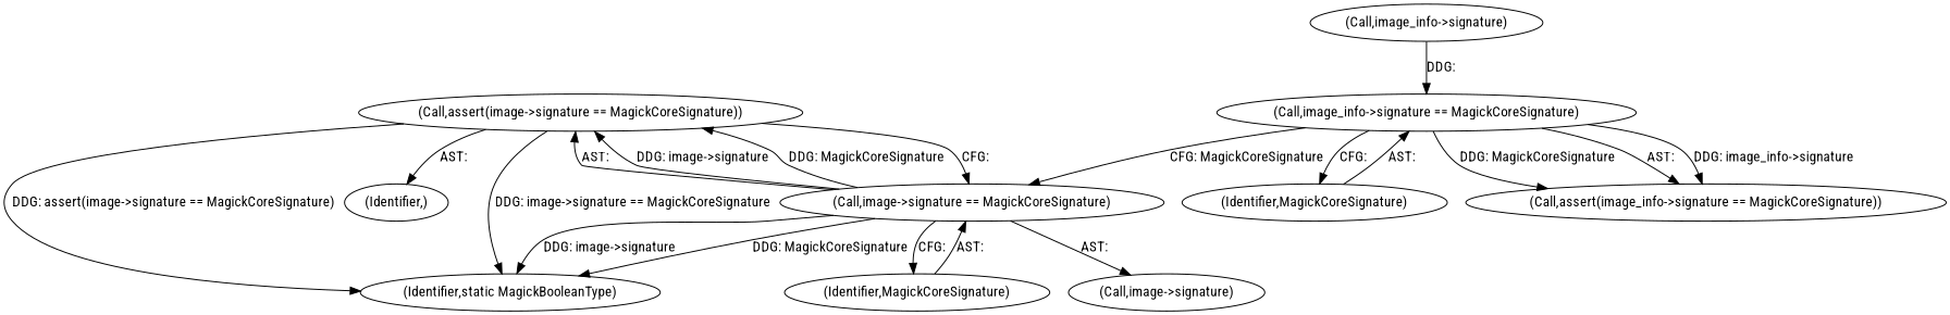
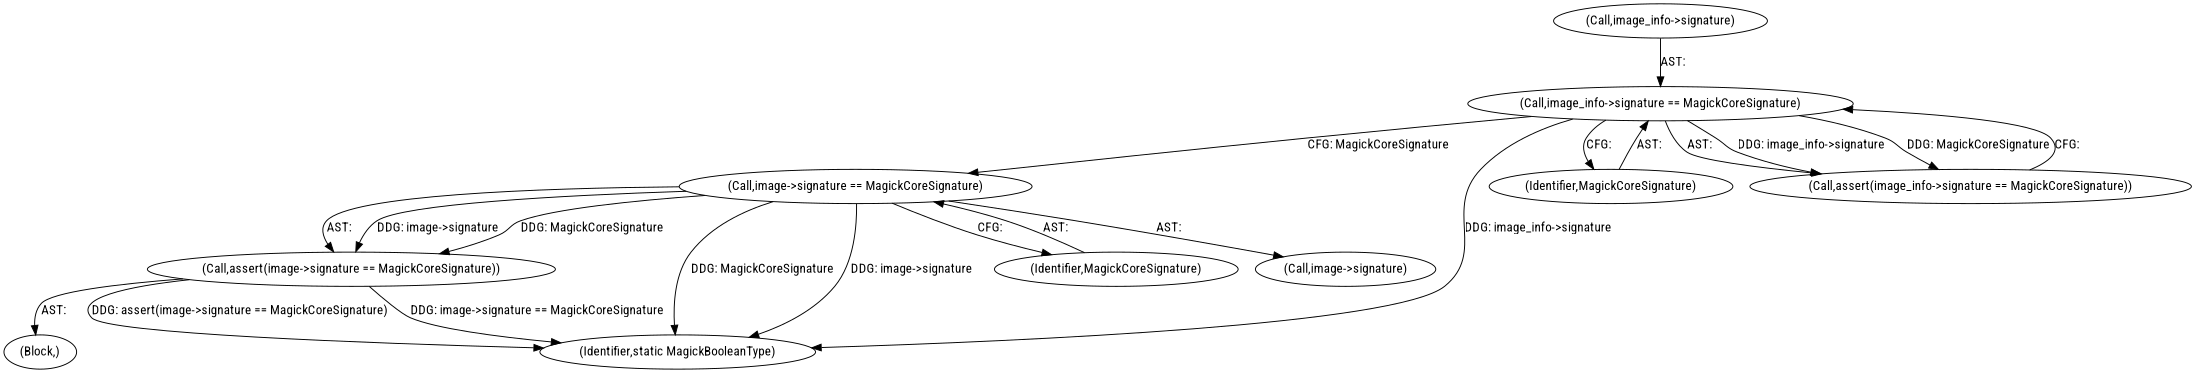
  digraph {
    fontname="Roboto Condensed"
    node [fontname="Roboto Condensed"]
    edge [fontname="Roboto Condensed"]
    n1 [label="(Call,assert(image->signature == MagickCoreSignature))"]
    n2 [label="(Call,image->signature == MagickCoreSignature)"]
    n3 [label="(Identifier,static MagickBooleanType)"]
-   n4 [label="(Identifier,)"]
+   n4 [label="(Block,)"]
    n5 [label="(Identifier,MagickCoreSignature)"]
    n6 [label="(Call,image->signature)"]
    n7 [label="(Call,image_info->signature == MagickCoreSignature)"]
    n8 [label="(Identifier,MagickCoreSignature)"]
    n9 [label="(Call,assert(image_info->signature == MagickCoreSignature))"]
    n10 [label="(Call,image_info->signature)"]
-   n1 -> n2 [label="CFG: "]
    n1 -> n3 [label="DDG: assert(image->signature == MagickCoreSignature)"]
    n1 -> n3 [label="DDG: image->signature == MagickCoreSignature"]
    n1 -> n4 [label="AST: "]
    n2 -> n1 [label="AST: "]
    n2 -> n1 [label="DDG: image->signature"]
    n2 -> n1 [label="DDG: MagickCoreSignature"]
    n2 -> n3 [label="DDG: MagickCoreSignature"]
    n2 -> n3 [label="DDG: image->signature"]
    n2 -> n5 [label="CFG: "]
    n2 -> n6 [label="AST: "]
    n5 -> n2 [label="AST: "]
    n7 -> n2 [label="CFG: MagickCoreSignature"]
+   n7 -> n3 [label="DDG: image_info->signature"]
    n7 -> n8 [label="CFG: "]
    n7 -> n9 [label="AST: "]
    n7 -> n9 [label="DDG: image_info->signature"]
    n7 -> n9 [label="DDG: MagickCoreSignature"]
    n8 -> n7 [label="AST: "]
-   n10 -> n7 [label="DDG: "]
+   n9 -> n7 [label="CFG: "]
+   n10 -> n7 [label="AST: "]
  }
